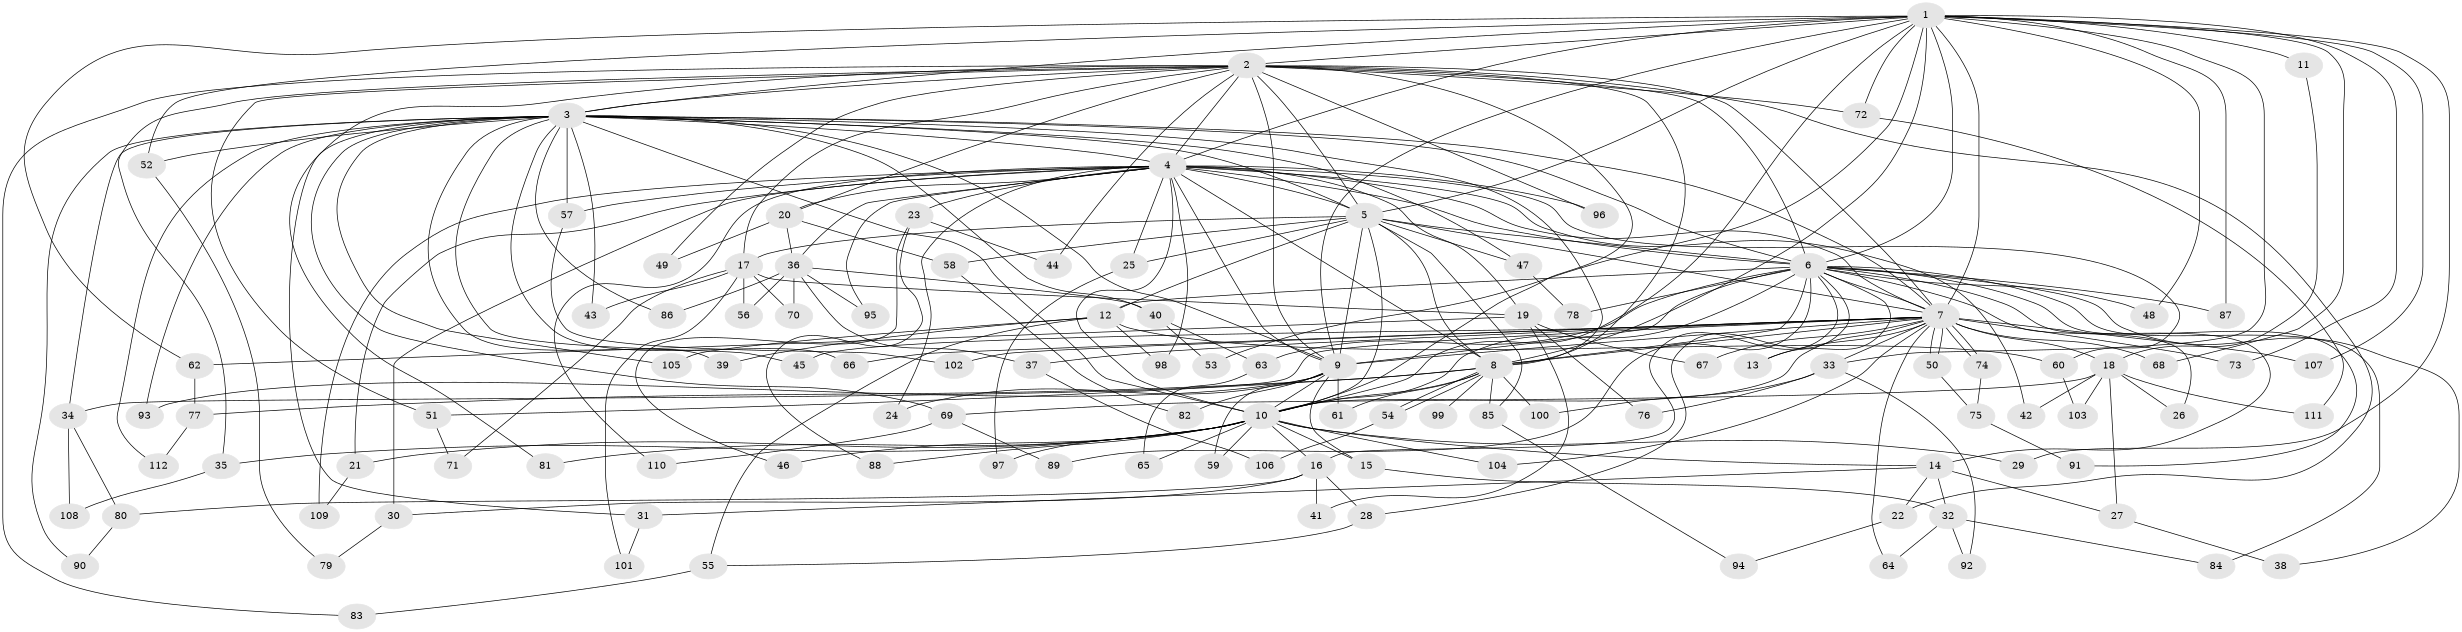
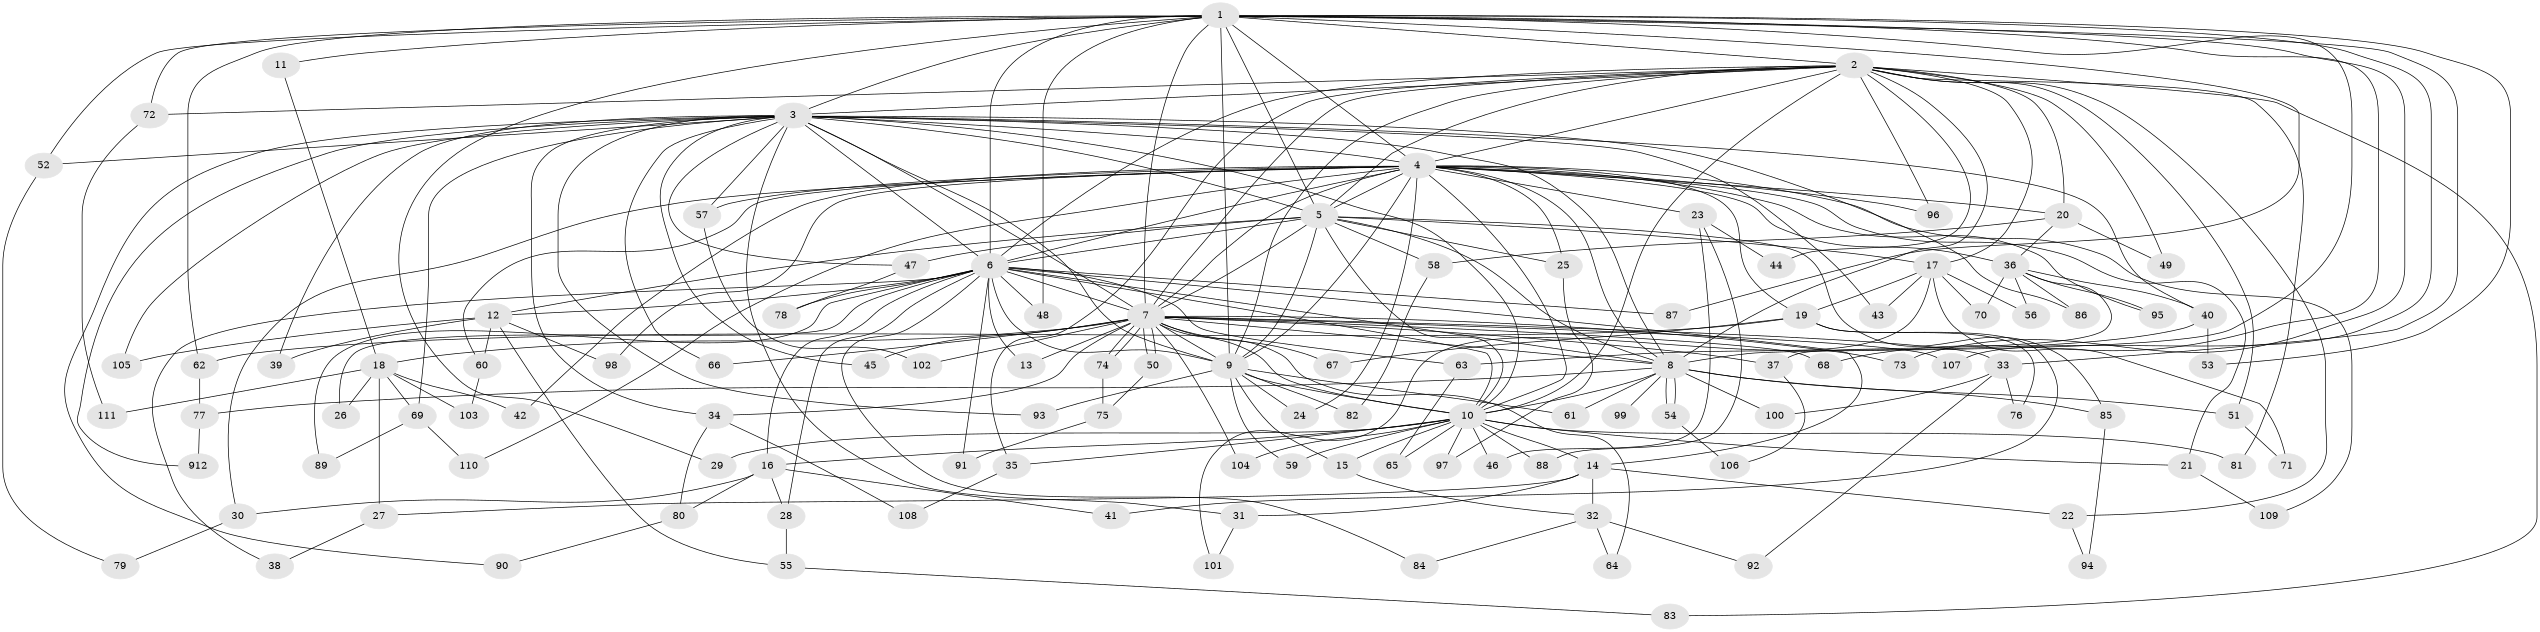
  graph {
    node [color=gray90 style=filled]
    1
    2
    3
    4
    5
    6
    7
    8
    9
    10
    11
    29
    33
    48
    52
    53
    62
    68
    72
    73
    87
    107
    17
    20
    22
    35
    44
    49
    51
    81
    83
    96
    31
    34
    39
    40
    43
    45
    47
    57
    66
    69
    86
    90
    93
    105
-   112
+   112 [label=912]
    19
    21
    23
    24
    25
    30
    36
    42
    60
    95
    98
    109
    110
    12
    58
    85
    13
    14
    16
    26
    28
    38
    63
    78
    84
    89
    91
    18
    37
    50
    64
    67
    74
    102
    104
    99
    54
    61
    77
    100
    15
    59
    82
    46
    65
    88
    97
    76
    92
    79
    111
    56
    70
    71
    101
    94
    108
    80
    41
    103
    55
    27
    32
    106
    75
    1 -- 2
    1 -- 3
    1 -- 4
    1 -- 5
    1 -- 6
    1 -- 7
    1 -- 8
    1 -- 9
-   1 -- 10
    1 -- 11
    1 -- 29
    1 -- 33
    1 -- 48
    1 -- 52
    1 -- 53
    1 -- 62
    1 -- 68
    1 -- 72
    1 -- 73
    1 -- 87
    1 -- 107
    2 -- 3
    2 -- 4
    2 -- 5
    2 -- 6
    2 -- 7
    2 -- 8
    2 -- 9
    2 -- 10
    2 -- 72
    2 -- 17
    2 -- 20
    2 -- 22
    2 -- 35
    2 -- 44
    2 -- 49
    2 -- 51
    2 -- 81
    2 -- 83
    2 -- 96
    3 -- 4
    3 -- 5
    3 -- 6
    3 -- 7
    3 -- 8
    3 -- 9
    3 -- 10
    3 -- 52
    3 -- 31
    3 -- 34
    3 -- 39
    3 -- 40
    3 -- 43
    3 -- 45
    3 -- 47
    3 -- 57
    3 -- 66
    3 -- 69
    3 -- 86
    3 -- 90
    3 -- 93
    3 -- 105
    3 -- 112
    4 -- 5
    4 -- 6
    4 -- 7
    4 -- 8
    4 -- 9
    4 -- 10
    4 -- 20
    4 -- 96
    4 -- 57
    4 -- 19
    4 -- 21
    4 -- 23
    4 -- 24
    4 -- 25
    4 -- 30
    4 -- 36
    4 -- 42
    4 -- 60
    4 -- 95
    4 -- 98
    4 -- 109
    4 -- 110
    5 -- 6
    5 -- 7
    5 -- 8
    5 -- 9
    5 -- 10
    5 -- 17
    5 -- 47
    5 -- 25
    5 -- 12
    5 -- 58
    5 -- 85
    6 -- 7
    6 -- 8
    6 -- 9
    6 -- 10
    6 -- 48
    6 -- 87
    6 -- 12
    6 -- 13
    6 -- 14
    6 -- 16
    6 -- 26
    6 -- 28
    6 -- 38
    6 -- 63
    6 -- 78
    6 -- 84
    6 -- 89
    6 -- 91
    7 -- 8
    7 -- 9
    7 -- 10
    7 -- 33
    7 -- 68
    7 -- 73
    7 -- 107
    7 -- 34
    7 -- 45
    7 -- 66
    7 -- 13
    7 -- 18
    7 -- 37
    7 -- 50
    7 -- 50
    7 -- 64
    7 -- 67
    7 -- 74
    7 -- 74
    7 -- 102
    7 -- 104
    8 -- 10
    8 -- 51
    8 -- 85
    8 -- 99
    8 -- 54
    8 -- 54
    8 -- 61
    8 -- 77
    8 -- 100
    9 -- 10
    9 -- 93
    9 -- 24
    9 -- 61
    9 -- 15
    9 -- 59
    9 -- 82
    10 -- 29
    10 -- 35
    10 -- 81
    10 -- 21
    10 -- 14
    10 -- 16
    10 -- 104
    10 -- 15
    10 -- 59
    10 -- 46
    10 -- 65
    10 -- 88
    10 -- 97
    11 -- 18
    33 -- 100
    33 -- 76
    33 -- 92
    52 -- 79
    62 -- 77
    72 -- 111
    17 -- 43
    17 -- 19
    17 -- 56
    17 -- 70
    17 -- 71
    17 -- 101
    20 -- 49
    20 -- 36
    20 -- 58
    22 -- 94
    35 -- 108
    51 -- 71
    31 -- 101
    34 -- 108
    34 -- 80
    40 -- 53
    40 -- 63
    47 -- 78
    57 -- 102
    69 -- 110
    69 -- 89
    19 -- 62
    19 -- 67
    19 -- 76
    19 -- 41
    21 -- 109
    23 -- 44
    23 -- 46
    23 -- 88
    25 -- 97
    30 -- 79
    36 -- 40
    36 -- 86
    36 -- 95
    36 -- 37
    36 -- 56
    36 -- 70
    60 -- 103
    12 -- 39
    12 -- 105
    12 -- 60
    12 -- 98
    12 -- 55
    58 -- 82
    85 -- 94
    14 -- 22
    14 -- 31
    14 -- 27
    14 -- 32
    16 -- 30
    16 -- 28
    16 -- 80
    16 -- 41
    28 -- 55
    63 -- 65
    18 -- 69
    18 -- 42
    18 -- 26
    18 -- 111
    18 -- 103
    18 -- 27
    37 -- 106
    50 -- 75
    74 -- 75
    54 -- 106
    77 -- 112
    15 -- 32
    80 -- 90
    55 -- 83
    27 -- 38
    32 -- 84
    32 -- 64
    32 -- 92
    75 -- 91
  }
